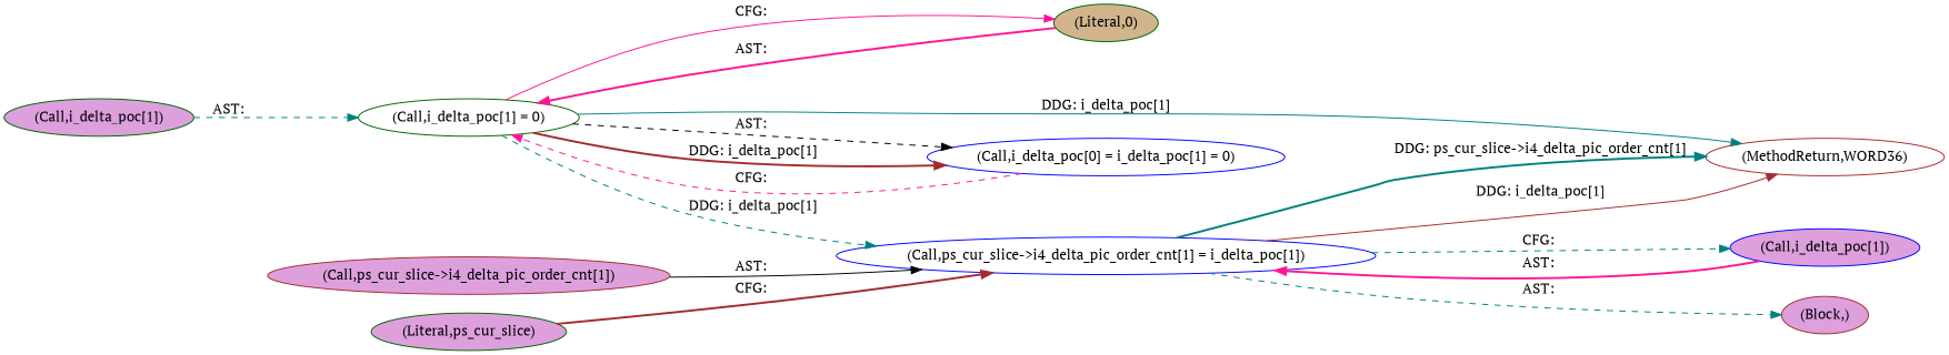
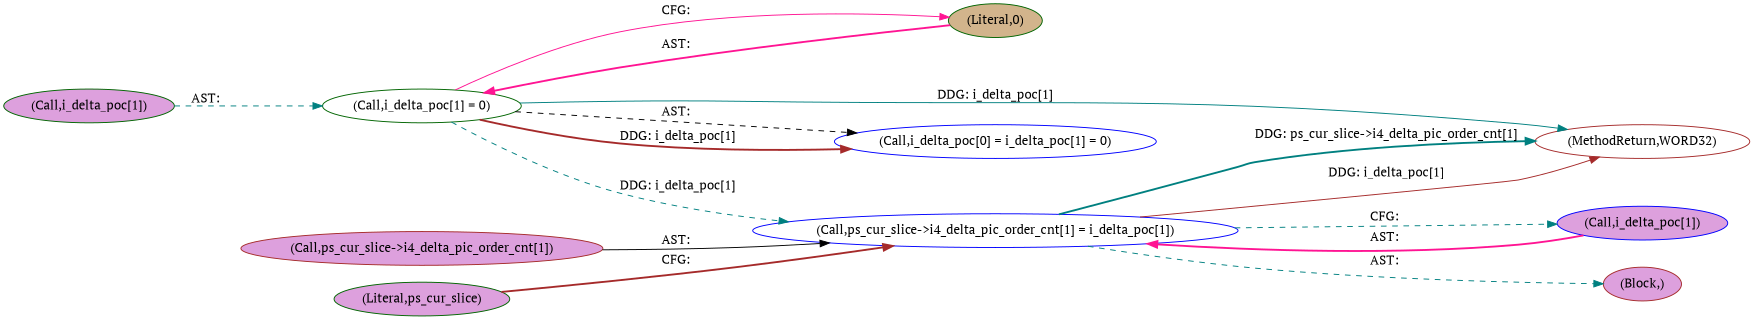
  digraph {
    fontname="PT Serif"
    rankdir=LR
    node [color=darkgreen fillcolor=plum fontname="PT Serif" style=filled]
    edge [color=teal fontname="PT Serif" style=dashed]
    n1 [color=blue fillcolor=white label="(Call,ps_cur_slice->i4_delta_pic_order_cnt[1] = i_delta_poc[1])"]
-   n2 [color=brown fillcolor=white label="(MethodReturn,WORD36)"]
+   n2 [color=brown fillcolor=white label="(MethodReturn,WORD32)"]
    n3 [color=blue label="(Call,i_delta_poc[1])"]
    n4 [color=brown label="(Block,)"]
    n5 [fillcolor=white label="(Call,i_delta_poc[1] = 0)"]
    n6 [color=blue fillcolor=white label="(Call,i_delta_poc[0] = i_delta_poc[1] = 0)"]
    n7 [fillcolor=tan label="(Literal,0)"]
    n8 [color=brown label="(Call,ps_cur_slice->i4_delta_pic_order_cnt[1])"]
    n9 [label="(Call,i_delta_poc[1])"]
    n10 [label="(Literal,ps_cur_slice)"]
    n1 -> n2 [label="DDG: ps_cur_slice->i4_delta_pic_order_cnt[1]" style=bold]
    n1 -> n2 [color=brown label="DDG: i_delta_poc[1]" style=solid]
    n1 -> n3 [label="CFG: "]
    n1 -> n4 [label="AST: "]
    n3 -> n1 [color=deeppink label="AST: " style=bold]
    n5 -> n1 [label="DDG: i_delta_poc[1]"]
    n5 -> n2 [label="DDG: i_delta_poc[1]" style=solid]
    n5 -> n6 [color=black label="AST: "]
    n5 -> n6 [color=brown label="DDG: i_delta_poc[1]" style=bold]
    n5 -> n7 [color=deeppink label="CFG: " style=solid]
-   n6 -> n5 [color=deeppink label="CFG: "]
    n7 -> n5 [color=deeppink label="AST: " style=bold]
    n8 -> n1 [color=black label="AST: " style=solid]
    n9 -> n5 [label="AST: "]
    n10 -> n1 [color=brown label="CFG: " style=bold]
  }
